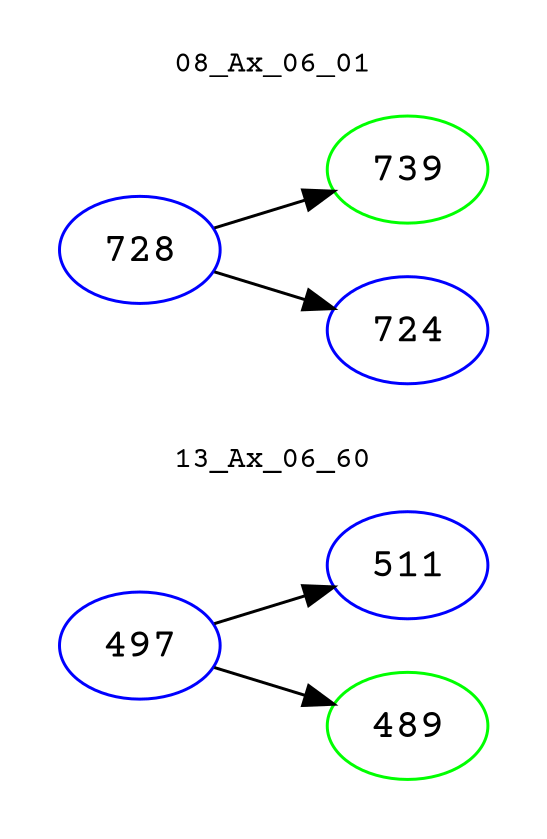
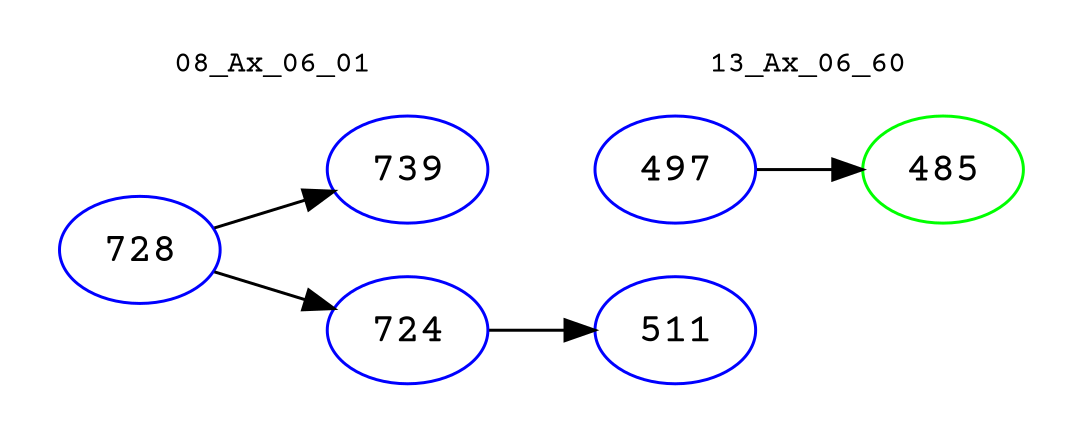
  digraph {
    fontname="Courier Prime"
    rankdir=LR
    node [color=blue fontname="Courier Prime"]
    edge [color=black fontname="Courier Prime"]
    n1 [label=497]
-   n2 [color=green label=489]
+   n2 [color=green label=485]
    n3 [label=511]
    n4 [label=728]
    n5 [label=724]
-   n6 [color=green label=739]
+   n6 [label=739]
    subgraph cluster_1 {
      color=white
      fontsize=10
      label="13_Ax_06_60"
      n1
      n2
      n3
    }
    subgraph cluster_2 {
      color=white
      fontsize=10
      label="08_Ax_06_01"
      n4
      n5
      n6
    }
    n1 -> n2
-   n1 -> n3
+   n5 -> n3
    n4 -> n5
    n4 -> n6
  }
